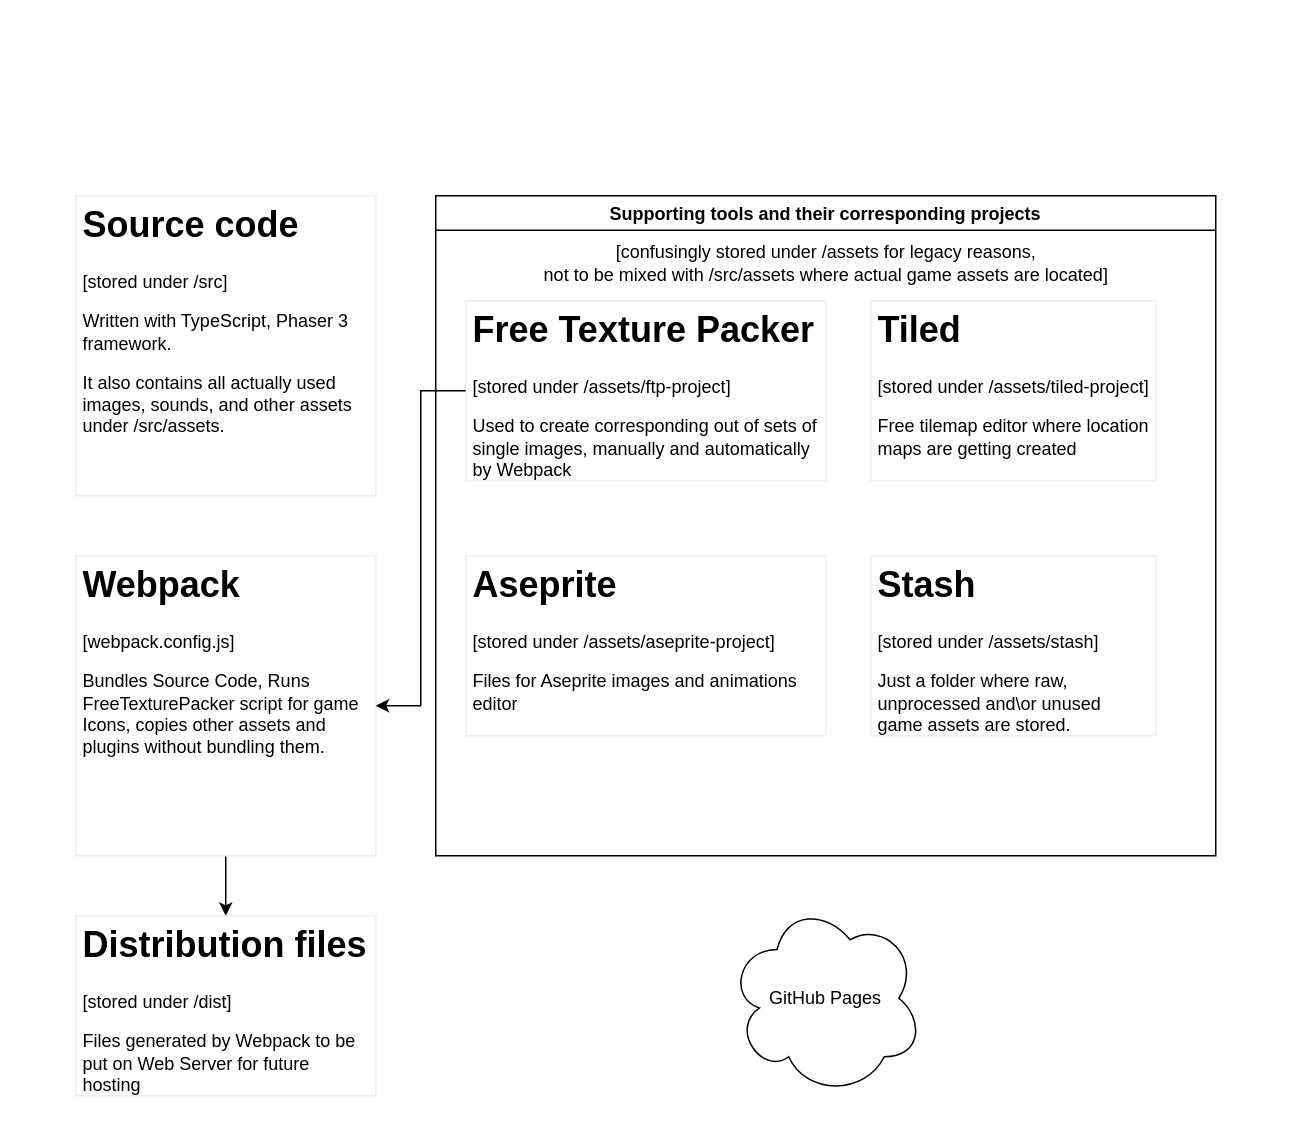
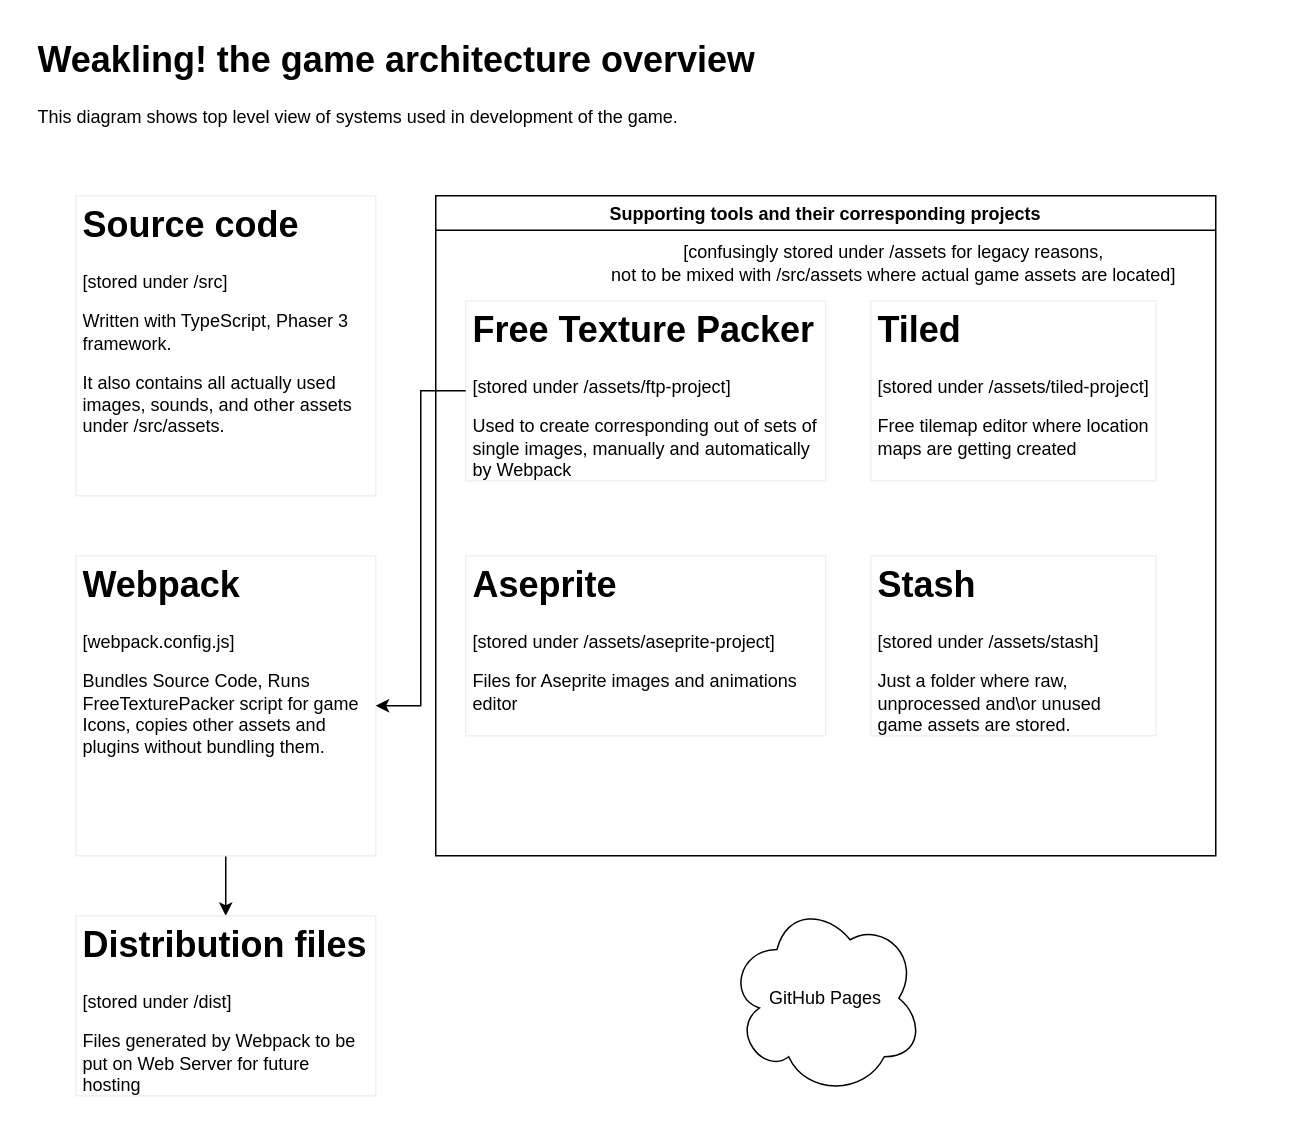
  <mxCell id="0" />
  <mxCell id="1" parent="0" />
+ <mxCell id="2" value="&lt;h1&gt;Weakling! the game architecture overview&lt;br&gt;&lt;/h1&gt;&lt;p&gt;This diagram shows top level view of systems used in development of the game.&lt;br&gt;&lt;/p&gt;" style="text;html=1;strokeColor=none;fillColor=none;spacing=5;spacingTop=-20;whiteSpace=wrap;overflow=hidden;rounded=0;" parent="1" vertex="1"><mxGeometry x="20" y="20" width="820" height="70" as="geometry" /></mxCell>
  <mxCell id="3" value="&lt;h1&gt;Source code&lt;br&gt;&lt;/h1&gt;&lt;p&gt;[stored under /src]&lt;br&gt;&lt;/p&gt;&lt;p&gt;Written with TypeScript, Phaser 3 framework. &lt;br&gt;&lt;/p&gt;&lt;p&gt;It also contains all actually used images, sounds, and other assets under /src/assets.&lt;br&gt;&lt;/p&gt;" style="text;html=1;spacing=5;spacingTop=-20;whiteSpace=wrap;overflow=hidden;rounded=0;strokeColor=#f0f0f0;" parent="1" vertex="1"><mxGeometry x="50" y="130" width="200" height="200" as="geometry" /></mxCell>
  <mxCell id="4" style="edgeStyle=orthogonalEdgeStyle;rounded=0;orthogonalLoop=1;jettySize=auto;html=1;entryX=0.5;entryY=0;entryDx=0;entryDy=0;" parent="1" source="5" target="6" edge="1"><mxGeometry relative="1" as="geometry" /></mxCell>
  <mxCell id="5" value="&lt;h1&gt;Webpack&lt;/h1&gt;&lt;p&gt;[webpack.config.js]&lt;/p&gt;&lt;p&gt;Bundles Source Code, Runs FreeTexturePacker script for game Icons, copies other assets and plugins without bundling them.&lt;br&gt;&lt;/p&gt;" style="text;html=1;fillColor=none;spacing=5;spacingTop=-20;whiteSpace=wrap;overflow=hidden;rounded=0;strokeColor=#f0f0f0;" parent="1" vertex="1"><mxGeometry x="50" y="370" width="200" height="200" as="geometry" /></mxCell>
  <mxCell id="6" value="&lt;h1&gt;Distribution files&lt;br&gt;&lt;/h1&gt;&lt;p&gt;[stored under /dist]&lt;br&gt;&lt;/p&gt;&lt;p&gt;Files generated by Webpack to be put on Web Server for future hosting&lt;br&gt;&lt;/p&gt;" style="text;html=1;fillColor=none;spacing=5;spacingTop=-20;whiteSpace=wrap;overflow=hidden;rounded=0;strokeColor=#f0f0f0;" parent="1" vertex="1"><mxGeometry x="50" y="610" width="200" height="120" as="geometry" /></mxCell>
  <mxCell id="7" value="GitHub Pages" style="ellipse;shape=cloud;whiteSpace=wrap;html=1;fillColor=none;" parent="1" vertex="1"><mxGeometry x="485" y="600" width="130" height="130" as="geometry" /></mxCell>
  <mxCell id="8" value="Supporting tools and their corresponding projects" style="swimlane;fillColor=none;" parent="1" vertex="1"><mxGeometry x="290" y="130" width="520" height="440" as="geometry"><mxRectangle x="280" y="120" width="130" height="23" as="alternateBounds" /></mxGeometry></mxCell>
- <mxCell id="9" value="&lt;div&gt;[confusingly stored under /assets for legacy reasons,&lt;/div&gt;&lt;div&gt; not to be mixed with /src/assets where actual game assets are located]&lt;/div&gt;" style="text;html=1;align=center;verticalAlign=middle;resizable=0;points=[];autosize=1;strokeColor=none;" parent="8" vertex="1"><mxGeometry x="65" y="30" width="390" height="30" as="geometry" /></mxCell>
+ <mxCell id="9" value="&lt;div&gt;[confusingly stored under /assets for legacy reasons,&lt;/div&gt;&lt;div&gt; not to be mixed with /src/assets where actual game assets are located]&lt;/div&gt;" style="text;html=1;align=center;verticalAlign=middle;resizable=0;points=[];autosize=1;strokeColor=none;" parent="8" vertex="1"><mxGeometry x="110" y="30" width="390" height="30" as="geometry" /></mxCell>
  <mxCell id="10" value="&lt;h1&gt;Free Texture Packer&lt;br&gt;&lt;/h1&gt;&lt;p&gt;[stored under /assets/ftp-project]&lt;br&gt;&lt;/p&gt;&lt;p&gt;Used to create corresponding out of sets of single images, manually and automatically by Webpack&lt;br&gt;&lt;/p&gt;" style="text;html=1;fillColor=none;spacing=5;spacingTop=-20;whiteSpace=wrap;overflow=hidden;rounded=0;strokeColor=#f0f0f0;" parent="8" vertex="1"><mxGeometry x="20" y="70" width="240" height="120" as="geometry" /></mxCell>
  <mxCell id="11" value="&lt;h1&gt;Tiled&lt;/h1&gt;&lt;p&gt;[stored under /assets/tiled-project]&lt;br&gt;&lt;/p&gt;&lt;p&gt;Free tilemap editor where location maps are getting created&lt;br&gt;&lt;/p&gt;" style="text;html=1;fillColor=none;spacing=5;spacingTop=-20;whiteSpace=wrap;overflow=hidden;rounded=0;strokeColor=#f0f0f0;" parent="8" vertex="1"><mxGeometry x="290" y="70" width="190" height="120" as="geometry" /></mxCell>
  <mxCell id="12" value="&lt;h1&gt;Stash&lt;/h1&gt;&lt;p&gt;[stored under /assets/stash]&lt;br&gt;&lt;/p&gt;&lt;p&gt;Just a folder where raw, unprocessed and\or unused game assets are stored.&lt;br&gt;&lt;/p&gt;" style="text;html=1;fillColor=none;spacing=5;spacingTop=-20;whiteSpace=wrap;overflow=hidden;rounded=0;strokeColor=#f0f0f0;" parent="8" vertex="1"><mxGeometry x="290" y="240" width="190" height="120" as="geometry" /></mxCell>
  <mxCell id="13" value="&lt;h1&gt;Aseprite&lt;/h1&gt;&lt;p&gt;[stored under /assets/aseprite-project]&lt;/p&gt;&lt;p&gt;Files for Aseprite images and animations editor&lt;br&gt;&lt;/p&gt;" style="text;html=1;fillColor=none;spacing=5;spacingTop=-20;whiteSpace=wrap;overflow=hidden;rounded=0;strokeColor=#f0f0f0;" parent="8" vertex="1"><mxGeometry x="20" y="240" width="240" height="120" as="geometry" /></mxCell>
  <mxCell id="14" style="edgeStyle=orthogonalEdgeStyle;rounded=0;orthogonalLoop=1;jettySize=auto;html=1;exitX=0;exitY=0.5;exitDx=0;exitDy=0;entryX=1;entryY=0.5;entryDx=0;entryDy=0;" parent="1" source="10" target="5" edge="1"><mxGeometry relative="1" as="geometry" /></mxCell>
